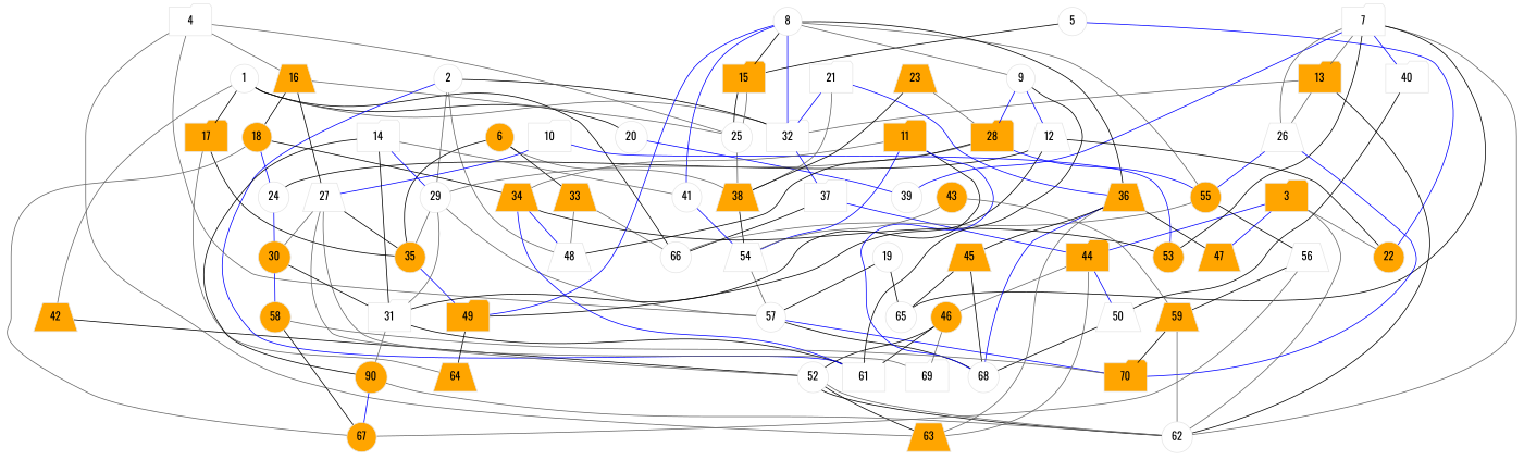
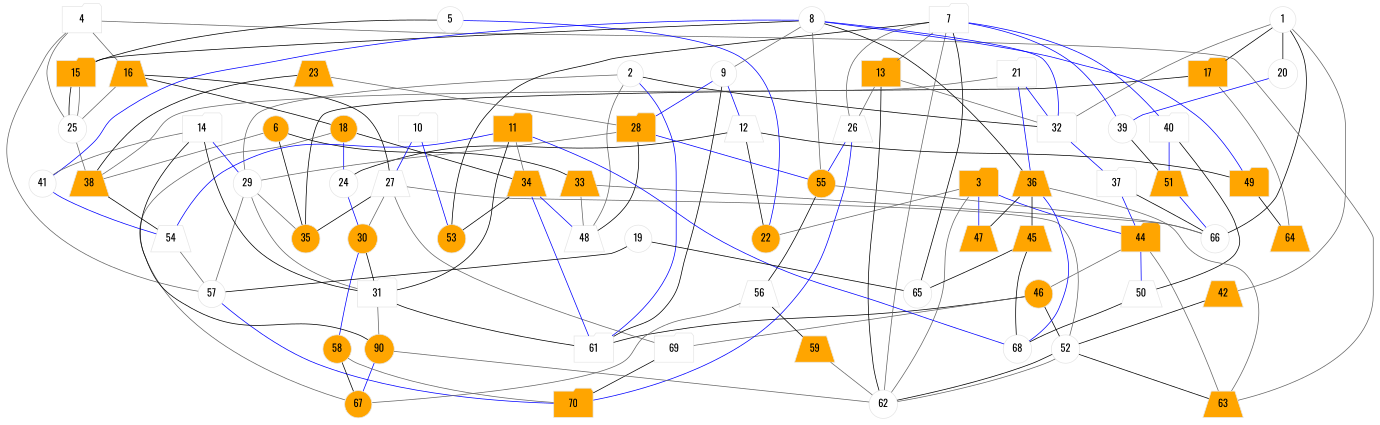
  graph {
    fontname=Oswald
    node [color=gray90 fillcolor=white fontname=Oswald shape=circle style=filled]
    edge [color=black fontname=Oswald]
    17 [fillcolor=orange shape=folder]
    1
    20
    32 [shape=folder]
    42 [fillcolor=orange shape=trapezium]
    66
    35 [fillcolor=orange]
    64 [fillcolor=orange shape=trapezium]
    39
    37 [shape=folder]
    52
    2
    29
    48 [shape=trapezium]
    61 [shape=folder]
    57
    31 [shape=folder]
    3 [fillcolor=orange shape=folder]
    22 [fillcolor=orange]
    44 [fillcolor=orange shape=folder]
    47 [fillcolor=orange shape=trapezium]
    62
    63 [fillcolor=orange shape=trapezium]
    50 [shape=trapezium]
    46 [fillcolor=orange]
    4 [shape=folder]
    16 [fillcolor=orange shape=trapezium]
    25
    27 [shape=trapezium]
    18 [fillcolor=orange]
    38 [fillcolor=orange shape=trapezium]
    68
    70 [fillcolor=orange shape=folder]
    5
    15 [fillcolor=orange shape=folder]
    6 [fillcolor=orange]
    33 [fillcolor=orange shape=trapezium]
    49 [fillcolor=orange shape=folder]
    54 [shape=trapezium]
    7 [shape=folder]
    13 [fillcolor=orange shape=folder]
    26 [shape=trapezium]
    40 [shape=folder]
    53 [fillcolor=orange]
    65
    55 [fillcolor=orange]
+   51 [fillcolor=orange shape=trapezium]
    8
    9
    36 [fillcolor=orange shape=trapezium]
    41
    12 [shape=trapezium]
    28 [fillcolor=orange shape=folder]
    45 [fillcolor=orange shape=trapezium]
    56 [shape=trapezium]
    24
    10 [shape=folder]
    30 [fillcolor=orange]
    69 [shape=folder]
    11 [fillcolor=orange shape=folder]
    34 [fillcolor=orange shape=trapezium]
    n62 [fillcolor=orange label=90]
    14 [shape=folder]
    67 [fillcolor=orange]
    19
    21 [shape=folder]
    23 [fillcolor=orange shape=trapezium]
    58 [fillcolor=orange]
-   43 [fillcolor=orange]
    59 [fillcolor=orange shape=trapezium]
    17 -- 35
    17 -- 64 [color=gray40]
    1 -- 17
    1 -- 20
    1 -- 32 [color=gray40]
    1 -- 42 [color=gray40]
    1 -- 66
    20 -- 39 [color=blue]
    32 -- 37 [color=blue]
    42 -- 52
-   35 -- 49 [color=blue]
+   39 -- 51
    37 -- 66
    37 -- 44 [color=blue]
    52 -- 62
    52 -- 62 [color=gray40]
    52 -- 63
    2 -- 32
    2 -- 29 [color=gray40]
    2 -- 48 [color=gray40]
    2 -- 61 [color=blue]
    29 -- 35 [color=gray40]
    29 -- 57 [color=gray40]
    29 -- 31 [color=gray40]
-   57 -- 68
    57 -- 70 [color=blue]
    31 -- 61
    31 -- n62 [color=gray40]
    3 -- 22 [color=gray40]
    3 -- 44 [color=blue]
    3 -- 47 [color=blue]
    3 -- 62 [color=gray40]
    44 -- 63 [color=gray40]
    44 -- 50 [color=blue]
    44 -- 46 [color=gray40]
    50 -- 68
    46 -- 52
    46 -- 61
    46 -- 69 [color=gray40]
    4 -- 57 [color=gray40]
    4 -- 63 [color=gray40]
    4 -- 16 [color=gray40]
    4 -- 25 [color=gray40]
    16 -- 25 [color=gray40]
    16 -- 27
    16 -- 18
    25 -- 38 [color=gray40]
    27 -- 35
    27 -- 52 [color=gray40]
    27 -- 30 [color=gray40]
    27 -- 69 [color=gray40]
    18 -- 24 [color=blue]
    18 -- 34
    18 -- 67 [color=gray40]
    38 -- 54
    5 -- 22 [color=blue]
    5 -- 15
    15 -- 25
    15 -- 25 [color=gray40]
    6 -- 35
    6 -- 38 [color=gray40]
    6 -- 33
    33 -- 66 [color=gray40]
    33 -- 48 [color=gray40]
    49 -- 64
    54 -- 57 [color=gray40]
    7 -- 39 [color=blue]
    7 -- 62 [color=gray40]
    7 -- 13 [color=gray40]
    7 -- 26 [color=gray40]
    7 -- 40 [color=blue]
    7 -- 53
    7 -- 65
    13 -- 32 [color=gray40]
    13 -- 62
    13 -- 26 [color=gray40]
    26 -- 70 [color=blue]
    26 -- 55 [color=blue]
    40 -- 50
+   40 -- 51 [color=blue]
    55 -- 66 [color=gray40]
    55 -- 56
+   51 -- 66 [color=blue]
    8 -- 32 [color=blue]
    8 -- 15
    8 -- 49 [color=blue]
    8 -- 55 [color=gray40]
    8 -- 9 [color=gray40]
    8 -- 36
    8 -- 41 [color=blue]
    9 -- 61
    9 -- 12 [color=blue]
    9 -- 28 [color=blue]
    36 -- 47
    36 -- 63 [color=gray40]
    36 -- 68 [color=blue]
    36 -- 45
    41 -- 54 [color=blue]
    12 -- 22
    12 -- 49
    12 -- 24
    28 -- 29 [color=gray40]
    28 -- 48
    28 -- 55 [color=blue]
    45 -- 68
    45 -- 65
    56 -- 67 [color=gray40]
    56 -- 59
    24 -- 30 [color=blue]
    10 -- 27 [color=blue]
    10 -- 53 [color=blue]
    30 -- 31
    30 -- 58 [color=blue]
-   59 -- 70
+   69 -- 70
    11 -- 31
    11 -- 68 [color=blue]
    11 -- 54 [color=blue]
    11 -- 34 [color=gray40]
    34 -- 48 [color=blue]
    34 -- 61 [color=blue]
    34 -- 53
    n62 -- 62 [color=gray40]
    n62 -- 67 [color=blue]
    14 -- 29 [color=blue]
    14 -- 31
    14 -- 41 [color=gray40]
    14 -- n62
    19 -- 57
    19 -- 65
    21 -- 32 [color=blue]
    21 -- 38 [color=gray40]
    21 -- 36 [color=blue]
    23 -- 38
    23 -- 28 [color=gray40]
    58 -- 70 [color=gray40]
    58 -- 67
-   43 -- 54 [color=gray40]
-   43 -- 59 [color=gray40]
    59 -- 62 [color=gray40]
  }
